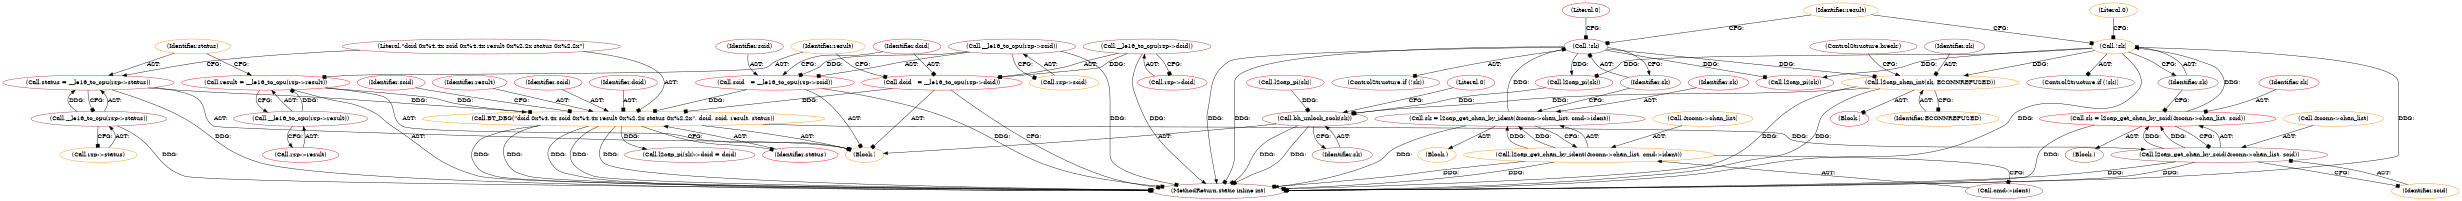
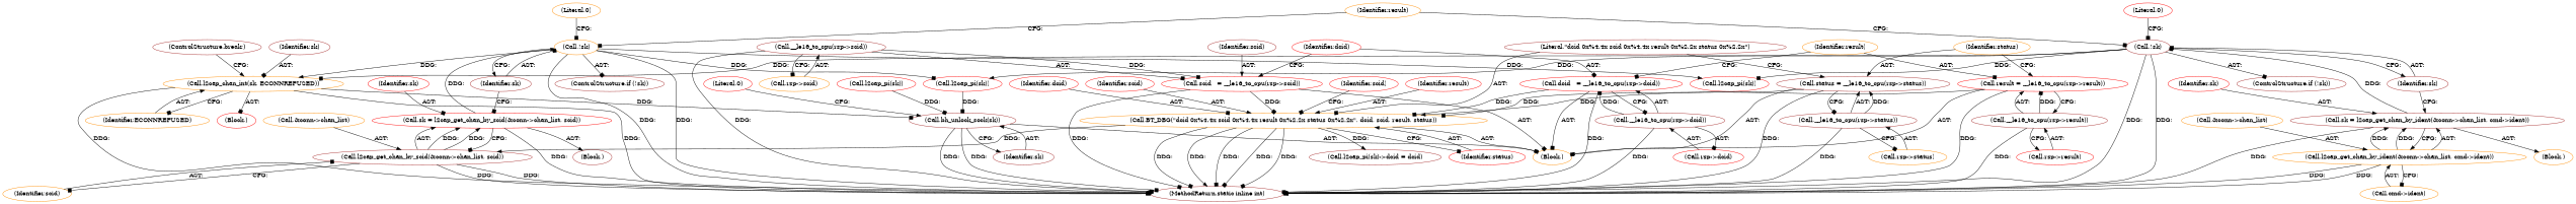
  digraph {
    node [color=brown]
    edge [arrowhead=box]
    n1 [color=darkorange label="(Call,l2cap_chan_int(sk, ECONNREFUSED))"]
    n2 [label="(Call,bh_unlock_sock(sk))"]
    n3 [color=darkorange label="(Identifier,ECONNREFUSED)"]
    n4 [label="(MethodReturn,static inline int)"]
    n5 [color=red label="(Block,)"]
    n6 [color=darkorange label="(Block,)"]
    n7 [label="(Identifier,sk)"]
    n8 [color=darkorange label="(Call,!sk)"]
    n9 [label="(Identifier,sk)"]
    n10 [label="(ControlStructure,if (!sk))"]
    n11 [color=red label="(Call,l2cap_pi(sk))"]
    n12 [color=red label="(Call,l2cap_pi(sk))"]
    n13 [color=red label="(Call,sk = l2cap_get_chan_by_scid(&conn->chan_list, scid))"]
    n14 [label="(Call,l2cap_get_chan_by_scid(&conn->chan_list, scid))"]
    n15 [label="(Block,)"]
    n16 [color=darkorange label="(Identifier,scid)"]
    n17 [color=darkorange label="(Call,BT_DBG(\"dcid 0x%4.4x scid 0x%4.4x result 0x%2.2x status 0x%2.2x\", dcid, scid, result, status))"]
    n18 [label="(Call,l2cap_pi(sk)->dcid = dcid)"]
    n19 [color=red label="(Identifier,status)"]
    n20 [color=red label="(Call,dcid   = __le16_to_cpu(rsp->dcid))"]
    n21 [label="(Call,__le16_to_cpu(rsp->dcid))"]
    n22 [color=red label="(Call,rsp->dcid)"]
    n23 [color=red label="(Call,scid   = __le16_to_cpu(rsp->scid))"]
    n24 [label="(Call,__le16_to_cpu(rsp->scid))"]
    n25 [color=darkorange label="(Call,rsp->scid)"]
    n26 [color=red label="(Call,result = __le16_to_cpu(rsp->result))"]
    n27 [label="(Call,__le16_to_cpu(rsp->result))"]
    n28 [color=red label="(Call,rsp->result)"]
    n29 [label="(Call,status = __le16_to_cpu(rsp->status))"]
    n30 [label="(Call,__le16_to_cpu(rsp->status))"]
    n31 [color=darkorange label="(Call,rsp->status)"]
    n32 [label="(Call,!sk)"]
    n33 [label="(Identifier,sk)"]
    n34 [label="(ControlStructure,if (!sk))"]
    n35 [label="(Call,sk = l2cap_get_chan_by_ident(&conn->chan_list, cmd->ident))"]
    n36 [color=darkorange label="(Call,l2cap_get_chan_by_ident(&conn->chan_list, cmd->ident))"]
    n37 [color=darkorange label="(Block,)"]
-   n38 [label="(Call,cmd->ident)"]
+   n38 [color=darkorange label="(Call,cmd->ident)"]
    n39 [color=darkorange label="(Call,&conn->chan_list)"]
    n40 [color=red label="(Identifier,sk)"]
    n41 [color=red label="(Identifier,dcid)"]
    n42 [color=red label="(Literal,0)"]
    n43 [color=red label="(Identifier,scid)"]
    n44 [color=red label="(Identifier,result)"]
    n45 [color=darkorange label="(Identifier,result)"]
    n46 [color=darkorange label="(Call,&conn->chan_list)"]
    n47 [color=darkorange label="(Literal,0)"]
    n48 [label="(Identifier,sk)"]
    n49 [label="(Identifier,scid)"]
    n50 [color=darkorange label="(Identifier,status)"]
    n51 [color=darkorange label="(Identifier,result)"]
    n52 [color=red label="(Identifier,scid)"]
    n53 [label="(Literal,\"dcid 0x%4.4x scid 0x%4.4x result 0x%2.2x status 0x%2.2x\")"]
    n54 [color=red label="(Literal,0)"]
    n55 [color=red label="(Call,l2cap_pi(sk))"]
    n56 [color=red label="(Identifier,sk)"]
    n57 [color=red label="(Identifier,dcid)"]
    n58 [label="(ControlStructure,break;)"]
    n1 -> n2 [label="DDG: "]
    n1 -> n3 [label="CFG: "]
    n1 -> n4 [label="DDG: "]
    n1 -> n4 [arrowhead=normal label="DDG: "]
    n1 -> n5 [label="AST: "]
    n2 -> n4 [label="DDG: "]
    n2 -> n4 [label="DDG: "]
    n2 -> n6 [arrowhead=normal label="AST: "]
    n2 -> n7 [arrowhead=normal label="CFG: "]
    n3 -> n1 [arrowhead=normal label="AST: "]
    n7 -> n2 [arrowhead=normal label="AST: "]
    n8 -> n1 [arrowhead=normal label="DDG: "]
    n8 -> n4 [label="DDG: "]
    n8 -> n4 [label="DDG: "]
    n8 -> n9 [arrowhead=normal label="CFG: "]
    n8 -> n10 [label="AST: "]
    n8 -> n11 [label="DDG: "]
    n8 -> n12 [arrowhead=normal label="DDG: "]
    n9 -> n8 [label="AST: "]
    n9 -> n13 [label="CFG: "]
    n11 -> n2 [label="DDG: "]
    n13 -> n4 [arrowhead=normal label="DDG: "]
    n13 -> n8 [arrowhead=normal label="DDG: "]
    n13 -> n14 [label="CFG: "]
    n13 -> n15 [arrowhead=normal label="AST: "]
    n14 -> n4 [arrowhead=normal label="DDG: "]
    n14 -> n4 [arrowhead=normal label="DDG: "]
    n14 -> n13 [arrowhead=normal label="AST: "]
    n14 -> n13 [arrowhead=normal label="DDG: "]
    n14 -> n13 [arrowhead=normal label="DDG: "]
    n14 -> n16 [label="CFG: "]
    n16 -> n14 [label="AST: "]
    n17 -> n4 [label="DDG: "]
    n17 -> n4 [arrowhead=normal label="DDG: "]
    n17 -> n4 [label="DDG: "]
    n17 -> n4 [label="DDG: "]
    n17 -> n4 [label="DDG: "]
    n17 -> n6 [label="AST: "]
    n17 -> n14 [arrowhead=normal label="DDG: "]
    n17 -> n18 [arrowhead=normal label="DDG: "]
    n17 -> n19 [label="CFG: "]
    n19 -> n17 [arrowhead=normal label="AST: "]
-   n20 -> n4 [label="CFG: "]
+   n20 -> n4 [label="DDG: "]
    n20 -> n6 [label="AST: "]
    n20 -> n17 [label="DDG: "]
+   n20 -> n21 [label="CFG: "]
    n21 -> n4 [arrowhead=normal label="DDG: "]
    n21 -> n20 [arrowhead=normal label="AST: "]
    n21 -> n20 [label="DDG: "]
-   n21 -> n22 [label="CFG: "]
+   n21 -> n22 [label="AST: "]
    n22 -> n21 [arrowhead=normal label="AST: "]
    n23 -> n4 [label="DDG: "]
    n23 -> n6 [label="AST: "]
    n23 -> n17 [label="DDG: "]
    n24 -> n4 [label="DDG: "]
    n24 -> n23 [label="AST: "]
    n24 -> n23 [label="DDG: "]
    n24 -> n25 [label="CFG: "]
    n25 -> n24 [arrowhead=normal label="AST: "]
-   n26 -> n4 [arrowhead=normal label="AST: "]
+   n26 -> n4 [arrowhead=normal label="DDG: "]
    n26 -> n6 [arrowhead=normal label="AST: "]
    n26 -> n17 [arrowhead=normal label="DDG: "]
    n26 -> n27 [arrowhead=normal label="CFG: "]
+   n27 -> n4 [arrowhead=normal label="DDG: "]
    n27 -> n26 [arrowhead=normal label="AST: "]
    n27 -> n26 [label="DDG: "]
    n27 -> n28 [arrowhead=normal label="CFG: "]
    n28 -> n27 [arrowhead=normal label="AST: "]
    n29 -> n4 [arrowhead=normal label="DDG: "]
    n29 -> n6 [label="AST: "]
    n29 -> n17 [label="DDG: "]
    n29 -> n30 [label="CFG: "]
    n30 -> n4 [arrowhead=normal label="DDG: "]
    n30 -> n29 [arrowhead=normal label="AST: "]
    n30 -> n29 [arrowhead=normal label="DDG: "]
    n30 -> n31 [label="CFG: "]
    n31 -> n30 [arrowhead=normal label="AST: "]
    n32 -> n1 [label="DDG: "]
    n32 -> n4 [arrowhead=normal label="DDG: "]
    n32 -> n4 [label="DDG: "]
    n32 -> n11 [arrowhead=normal label="DDG: "]
    n32 -> n12 [label="DDG: "]
    n32 -> n33 [arrowhead=normal label="CFG: "]
    n32 -> n34 [label="AST: "]
    n33 -> n32 [label="AST: "]
    n33 -> n35 [arrowhead=normal label="CFG: "]
    n35 -> n4 [arrowhead=normal label="DDG: "]
    n35 -> n32 [label="DDG: "]
    n35 -> n36 [arrowhead=normal label="CFG: "]
    n35 -> n37 [arrowhead=normal label="AST: "]
    n36 -> n4 [arrowhead=normal label="DDG: "]
    n36 -> n4 [label="DDG: "]
    n36 -> n35 [arrowhead=normal label="AST: "]
    n36 -> n35 [arrowhead=normal label="DDG: "]
    n36 -> n35 [arrowhead=normal label="DDG: "]
    n36 -> n38 [label="CFG: "]
    n38 -> n36 [arrowhead=normal label="AST: "]
    n39 -> n14 [arrowhead=normal label="AST: "]
    n40 -> n13 [label="AST: "]
    n41 -> n20 [label="AST: "]
    n41 -> n23 [arrowhead=normal label="CFG: "]
    n42 -> n32 [label="CFG: "]
    n43 -> n17 [label="CFG: "]
    n44 -> n17 [arrowhead=normal label="AST: "]
    n45 -> n20 [label="CFG: "]
    n45 -> n26 [label="AST: "]
    n46 -> n36 [arrowhead=normal label="AST: "]
    n47 -> n8 [label="CFG: "]
    n48 -> n1 [label="AST: "]
    n49 -> n23 [arrowhead=normal label="AST: "]
    n50 -> n26 [arrowhead=normal label="CFG: "]
    n50 -> n29 [arrowhead=normal label="AST: "]
    n51 -> n8 [label="CFG: "]
    n51 -> n32 [label="CFG: "]
    n52 -> n17 [arrowhead=normal label="AST: "]
    n53 -> n17 [label="AST: "]
    n53 -> n29 [arrowhead=normal label="CFG: "]
    n54 -> n2 [arrowhead=normal label="CFG: "]
    n55 -> n2 [label="DDG: "]
    n56 -> n35 [arrowhead=normal label="AST: "]
    n57 -> n17 [label="AST: "]
    n58 -> n1 [arrowhead=normal label="CFG: "]
  }
